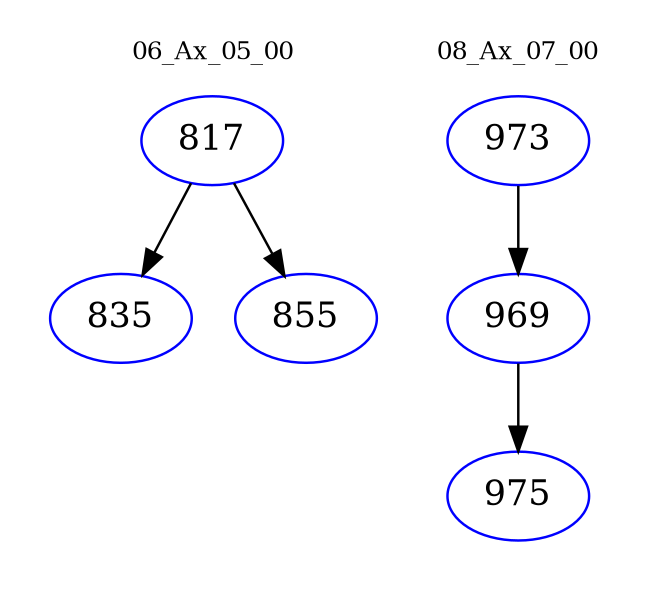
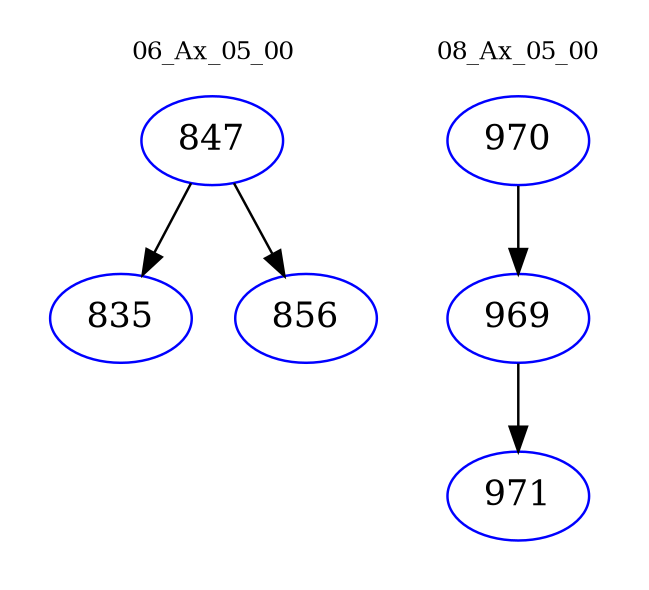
  digraph {
    node [color=blue]
    edge [color=black]
-   n1 [label=817]
+   n1 [label=847]
    n2 [label=835]
-   n3 [label=855]
-   n4 [label=973]
+   n3 [label=856]
+   n4 [label=970]
    n5 [label=969]
-   n6 [label=975]
+   n6 [label=971]
    subgraph cluster_1 {
      color=white
      fontsize=10
      label="06_Ax_05_00"
      n1
      n2
      n3
    }
    subgraph cluster_2 {
      color=white
      fontsize=10
-     label="08_Ax_07_00"
+     label="08_Ax_05_00"
      n4
      n5
      n6
    }
    n1 -> n2
    n1 -> n3
    n4 -> n5
    n5 -> n6
  }
